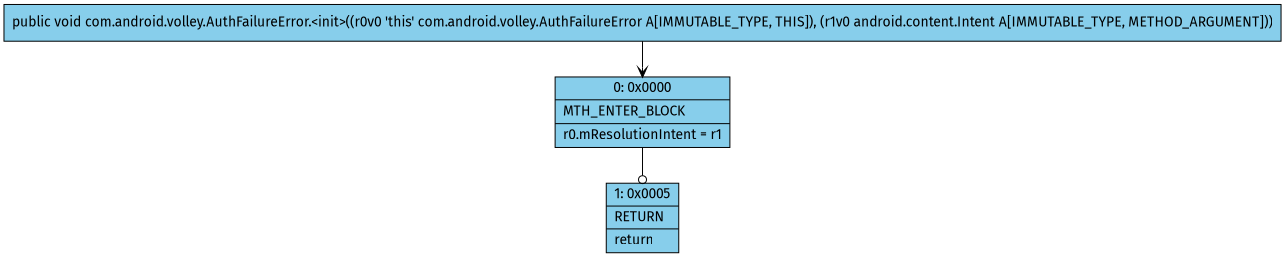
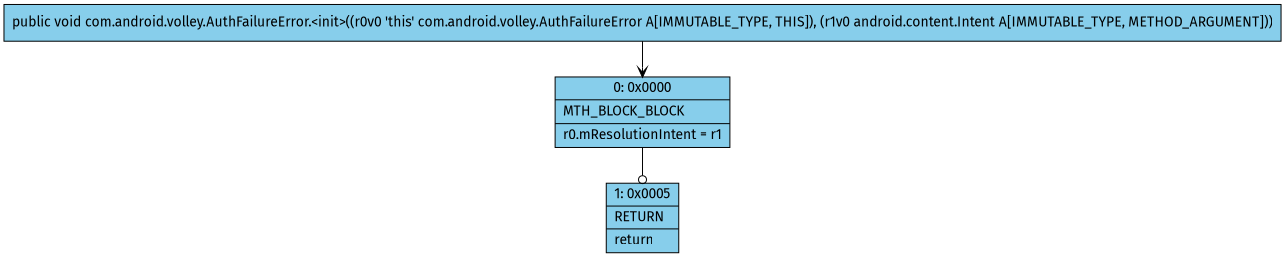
  digraph {
    fontname="Fira Sans"
    node [shape=record style=filled fillcolor=skyblue fontname="Fira Sans"]
    edge [fontname="Fira Sans"]
-   n1 [label="{0\:\ 0x0000|MTH_ENTER_BLOCK\l|r0.mResolutionIntent = r1\l}"]
+   n1 [label="{0\:\ 0x0000|MTH_BLOCK_BLOCK\l|r0.mResolutionIntent = r1\l}"]
    n2 [label="{1\:\ 0x0005|RETURN\l|return\l}"]
    n3 [label="{public void com.android.volley.AuthFailureError.\<init\>((r0v0 'this' com.android.volley.AuthFailureError A[IMMUTABLE_TYPE, THIS]), (r1v0 android.content.Intent A[IMMUTABLE_TYPE, METHOD_ARGUMENT])) }"]
    n1 -> n2 [arrowhead=odot]
    n3 -> n1 [arrowhead=vee]
  }
